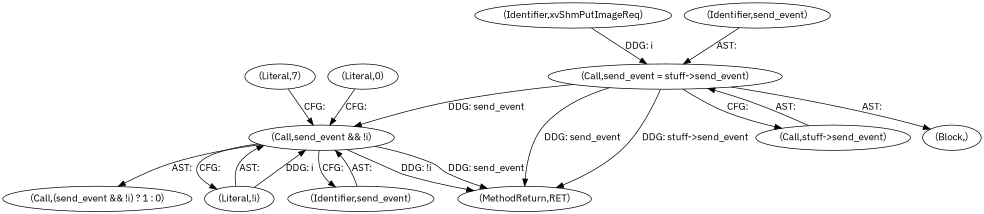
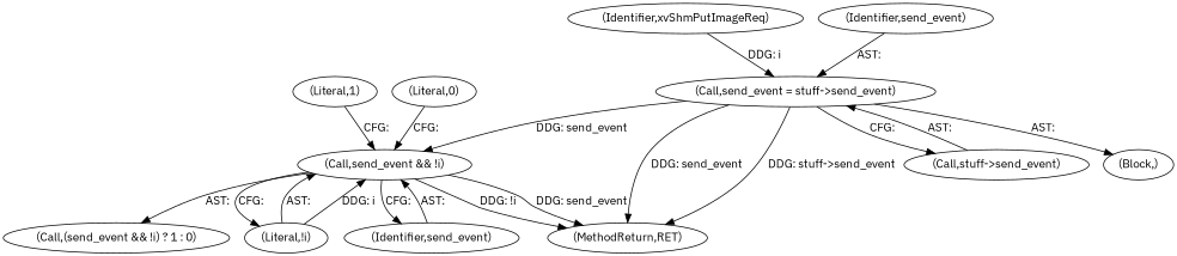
  digraph {
    fontname="IBM Plex Sans"
    node [fontname="IBM Plex Sans"]
    edge [fontname="IBM Plex Sans"]
    n1 [label="(Call,send_event = stuff->send_event)"]
    n2 [label="(Call,send_event && !i)"]
    n3 [label="(Block,)"]
    n4 [label="(MethodReturn,RET)"]
    n5 [label="(Call,stuff->send_event)"]
    n6 [label="(Call,(send_event && !i) ? 1 : 0)"]
    n7 [label="(Literal,!i)"]
    n8 [label="(Identifier,send_event)"]
-   n9 [label="(Literal,7)"]
+   n9 [label="(Literal,1)"]
    n10 [label="(Literal,0)"]
    n11 [label="(Identifier,xvShmPutImageReq)"]
    n12 [label="(Identifier,send_event)"]
    n1 -> n2 [label="DDG: send_event"]
    n1 -> n3 [label="AST: "]
    n1 -> n4 [label="DDG: send_event"]
    n1 -> n4 [label="DDG: stuff->send_event"]
    n1 -> n5 [label="CFG: "]
    n2 -> n4 [label="DDG: !i"]
    n2 -> n4 [label="DDG: send_event"]
    n2 -> n6 [label="AST: "]
    n2 -> n7 [label="CFG: "]
    n2 -> n8 [label="CFG: "]
    n5 -> n1 [label="AST: "]
    n7 -> n2 [label="AST: "]
    n7 -> n2 [label="DDG: i"]
    n8 -> n2 [label="AST: "]
    n9 -> n2 [label="CFG: "]
    n10 -> n2 [label="CFG: "]
    n11 -> n1 [label="DDG: i"]
    n12 -> n1 [label="AST: "]
  }
